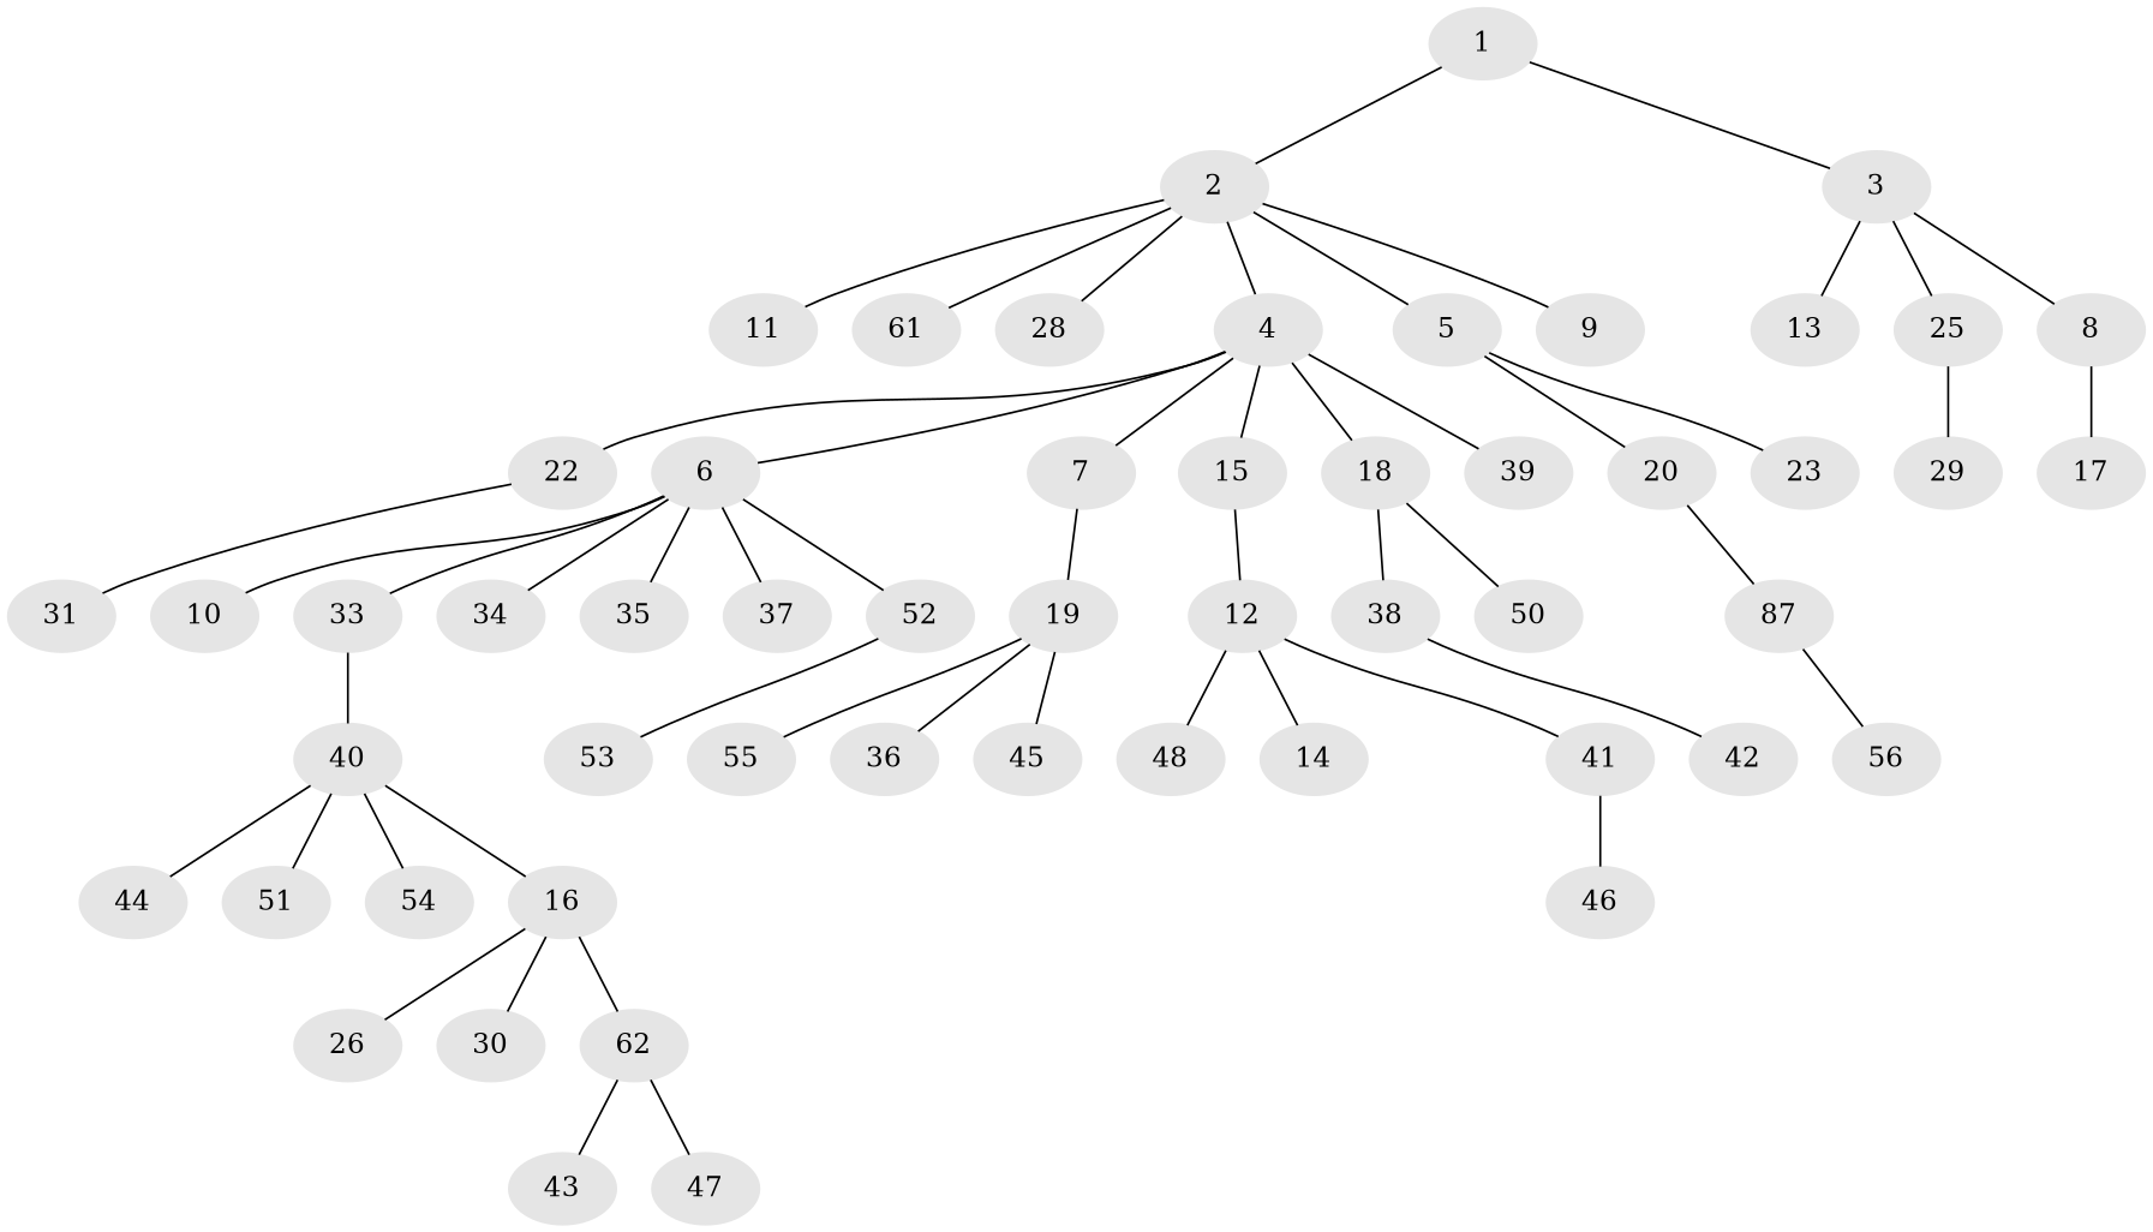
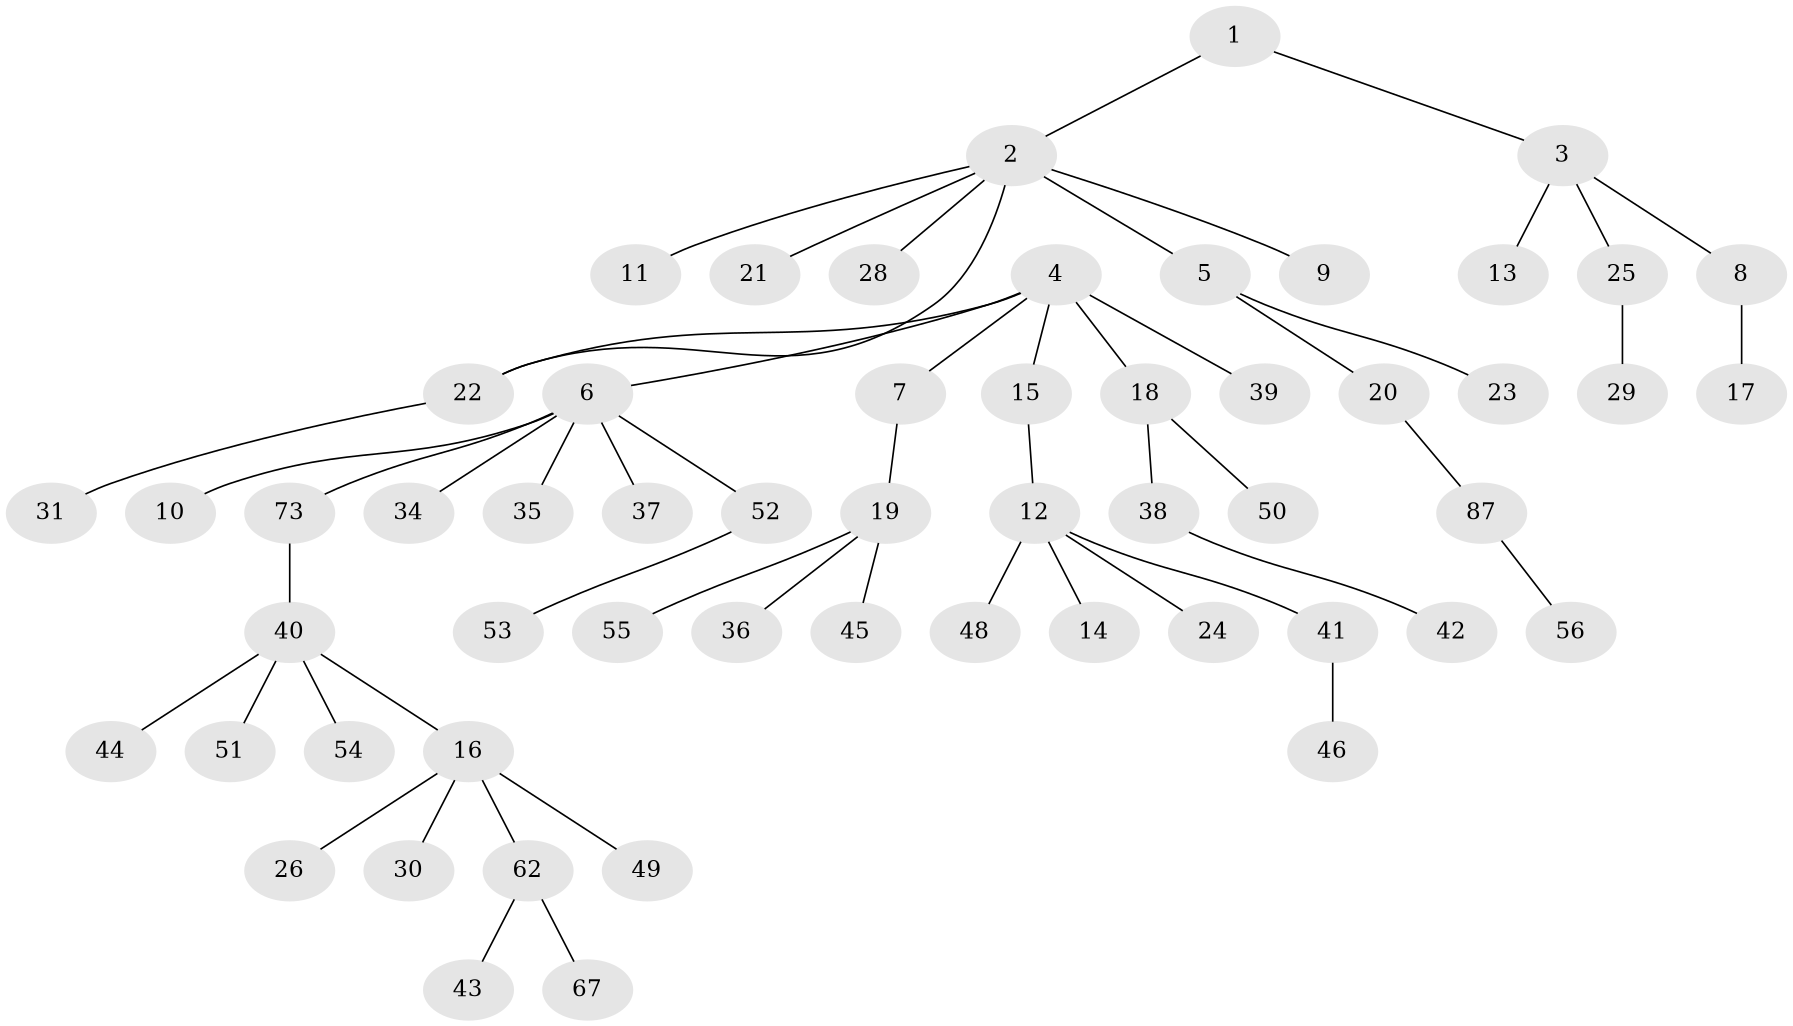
  graph {
    node [color=gray90 style=filled]
    1
    2
    3
    4
    5
    9
    11
-   21 [label=61]
+   21
    28
    8
    13
    25
    6
    7
    15
    18
    22
    39
    20
    23
    17
    29
    10
-   33
+   33 [label=73]
    34
    35
    37
    52
    19
    12
    38
    50
    31
    n34 [label=87]
    40
    53
    14
+   24
    41
    48
    36
    45
    55
    16
    26
    30
    n47 [label=62]
+   49
    46
    43
-   47
+   47 [label=67]
    42
    56
    44
    51
    54
    1 -- 2
    1 -- 3
-   2 -- 4
+   2 -- 22
    2 -- 5
    2 -- 9
    2 -- 11
    2 -- 21
    2 -- 28
    3 -- 8
    3 -- 13
    3 -- 25
    4 -- 6
    4 -- 7
    4 -- 15
    4 -- 18
    4 -- 22
    4 -- 39
    5 -- 20
    5 -- 23
    8 -- 17
    25 -- 29
    6 -- 10
    6 -- 33
    6 -- 34
    6 -- 35
    6 -- 37
    6 -- 52
    7 -- 19
    15 -- 12
    18 -- 38
    18 -- 50
    22 -- 31
    20 -- n34
    33 -- 40
    52 -- 53
    19 -- 36
    19 -- 45
    19 -- 55
    12 -- 14
+   12 -- 24
    12 -- 41
    12 -- 48
    38 -- 42
    n34 -- 56
    40 -- 16
    40 -- 44
    40 -- 51
    40 -- 54
    41 -- 46
    16 -- 26
    16 -- 30
    16 -- n47
+   16 -- 49
    n47 -- 43
    n47 -- 47
  }
